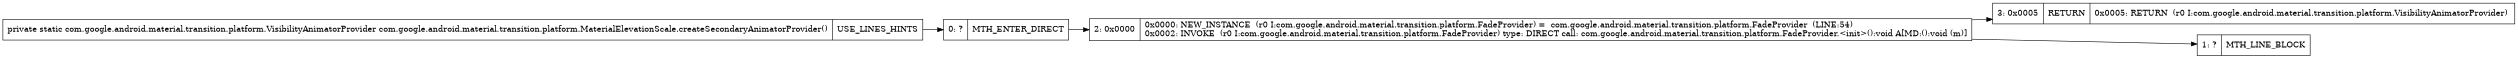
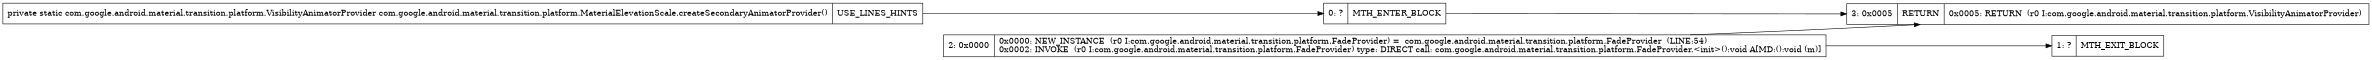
  digraph {
    rankdir=LR
    node [shape=record]
-   n1 [label="{0\:\ ?|MTH_ENTER_DIRECT\l}"]
+   n1 [label="{0\:\ ?|MTH_ENTER_BLOCK\l}"]
    n2 [label="{2\:\ 0x0000|0x0000: NEW_INSTANCE  (r0 I:com.google.android.material.transition.platform.FadeProvider) =  com.google.android.material.transition.platform.FadeProvider  (LINE:54)\l0x0002: INVOKE  (r0 I:com.google.android.material.transition.platform.FadeProvider) type: DIRECT call: com.google.android.material.transition.platform.FadeProvider.\<init\>():void A[MD:():void (m)]\l}"]
    n3 [label="{3\:\ 0x0005|RETURN\l|0x0005: RETURN  (r0 I:com.google.android.material.transition.platform.VisibilityAnimatorProvider) \l}"]
-   n4 [label="{1\:\ ?|MTH_LINE_BLOCK\l}"]
+   n4 [label="{1\:\ ?|MTH_EXIT_BLOCK\l}"]
    n5 [label="{private static com.google.android.material.transition.platform.VisibilityAnimatorProvider com.google.android.material.transition.platform.MaterialElevationScale.createSecondaryAnimatorProvider()  | USE_LINES_HINTS\l}"]
-   n1 -> n2
+   n1 -> n3
    n2 -> n3
    n2 -> n4
    n5 -> n1
  }
